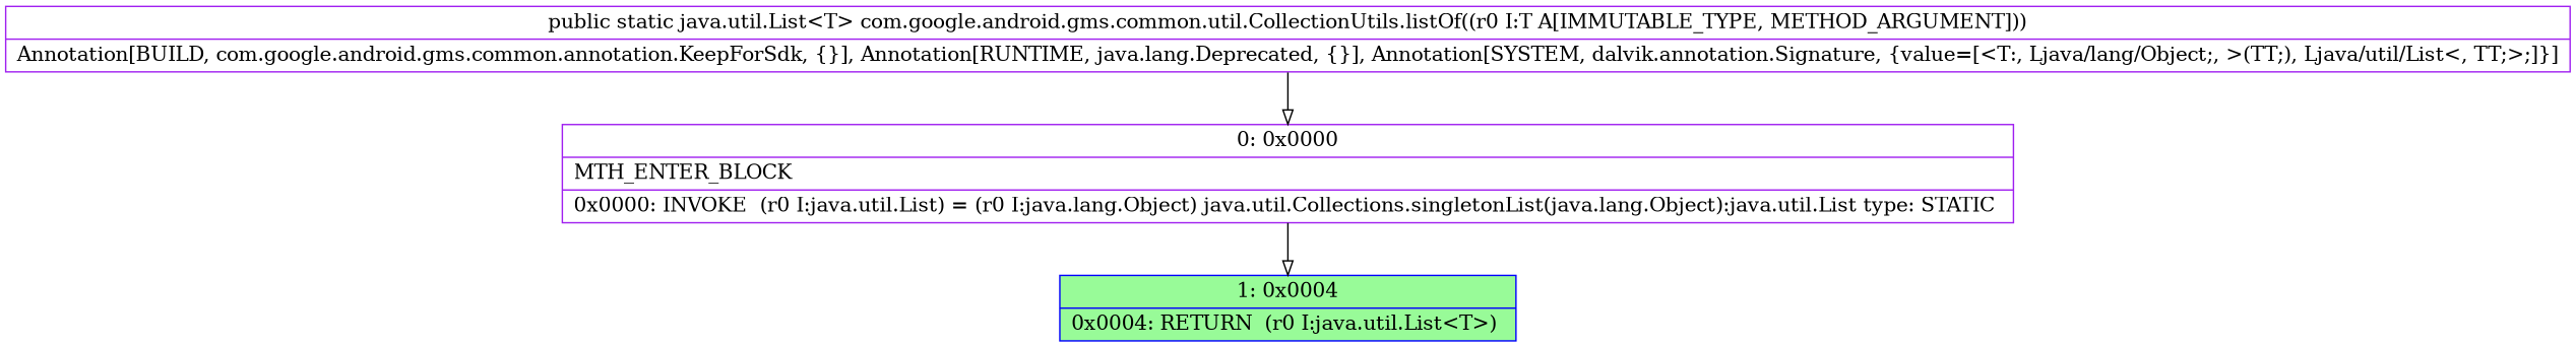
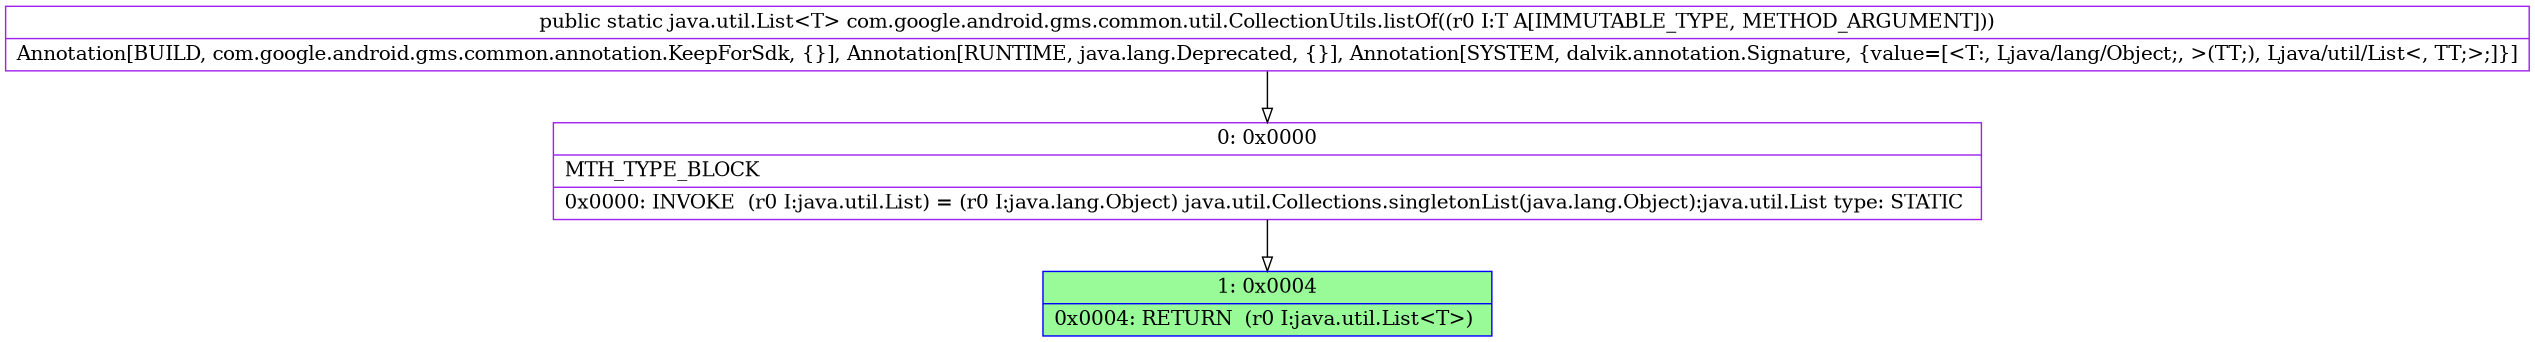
  digraph {
    node [shape=record style=filled fillcolor=white color=purple]
    edge [arrowhead=onormal]
-   n1 [label="{0\:\ 0x0000|MTH_ENTER_BLOCK\l|0x0000: INVOKE  (r0 I:java.util.List) = (r0 I:java.lang.Object) java.util.Collections.singletonList(java.lang.Object):java.util.List type: STATIC \l}"]
+   n1 [label="{0\:\ 0x0000|MTH_TYPE_BLOCK\l|0x0000: INVOKE  (r0 I:java.util.List) = (r0 I:java.lang.Object) java.util.Collections.singletonList(java.lang.Object):java.util.List type: STATIC \l}"]
    n2 [label="{1\:\ 0x0004|0x0004: RETURN  (r0 I:java.util.List\<T\>) \l}" fillcolor=palegreen color=blue]
    n3 [label="{public static java.util.List\<T\> com.google.android.gms.common.util.CollectionUtils.listOf((r0 I:T A[IMMUTABLE_TYPE, METHOD_ARGUMENT]))  | Annotation[BUILD, com.google.android.gms.common.annotation.KeepForSdk, \{\}], Annotation[RUNTIME, java.lang.Deprecated, \{\}], Annotation[SYSTEM, dalvik.annotation.Signature, \{value=[\<T:, Ljava\/lang\/Object;, \>(TT;), Ljava\/util\/List\<, TT;\>;]\}]\l}"]
    n1 -> n2
    n3 -> n1
  }
